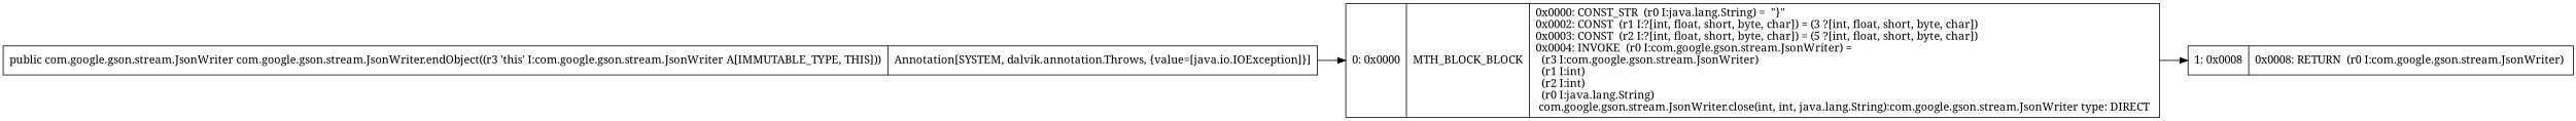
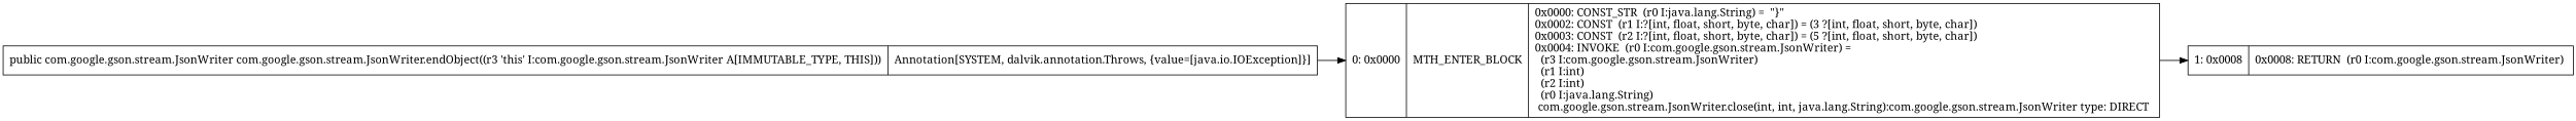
  digraph {
    rankdir=LR
    fontname="Noto Serif"
    node [shape=record fontname="Noto Serif"]
    edge [fontname="Noto Serif"]
-   n1 [label="{0\:\ 0x0000|MTH_BLOCK_BLOCK\l|0x0000: CONST_STR  (r0 I:java.lang.String) =  \"\}\" \l0x0002: CONST  (r1 I:?[int, float, short, byte, char]) = (3 ?[int, float, short, byte, char]) \l0x0003: CONST  (r2 I:?[int, float, short, byte, char]) = (5 ?[int, float, short, byte, char]) \l0x0004: INVOKE  (r0 I:com.google.gson.stream.JsonWriter) = \l  (r3 I:com.google.gson.stream.JsonWriter)\l  (r1 I:int)\l  (r2 I:int)\l  (r0 I:java.lang.String)\l com.google.gson.stream.JsonWriter.close(int, int, java.lang.String):com.google.gson.stream.JsonWriter type: DIRECT \l}"]
+   n1 [label="{0\:\ 0x0000|MTH_ENTER_BLOCK\l|0x0000: CONST_STR  (r0 I:java.lang.String) =  \"\}\" \l0x0002: CONST  (r1 I:?[int, float, short, byte, char]) = (3 ?[int, float, short, byte, char]) \l0x0003: CONST  (r2 I:?[int, float, short, byte, char]) = (5 ?[int, float, short, byte, char]) \l0x0004: INVOKE  (r0 I:com.google.gson.stream.JsonWriter) = \l  (r3 I:com.google.gson.stream.JsonWriter)\l  (r1 I:int)\l  (r2 I:int)\l  (r0 I:java.lang.String)\l com.google.gson.stream.JsonWriter.close(int, int, java.lang.String):com.google.gson.stream.JsonWriter type: DIRECT \l}"]
    n2 [label="{1\:\ 0x0008|0x0008: RETURN  (r0 I:com.google.gson.stream.JsonWriter) \l}"]
    n3 [label="{public com.google.gson.stream.JsonWriter com.google.gson.stream.JsonWriter.endObject((r3 'this' I:com.google.gson.stream.JsonWriter A[IMMUTABLE_TYPE, THIS]))  | Annotation[SYSTEM, dalvik.annotation.Throws, \{value=[java.io.IOException]\}]\l}"]
    n1 -> n2
    n3 -> n1
  }
